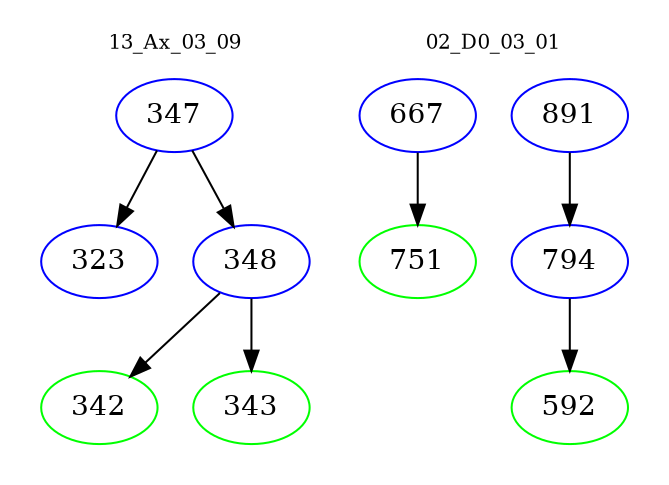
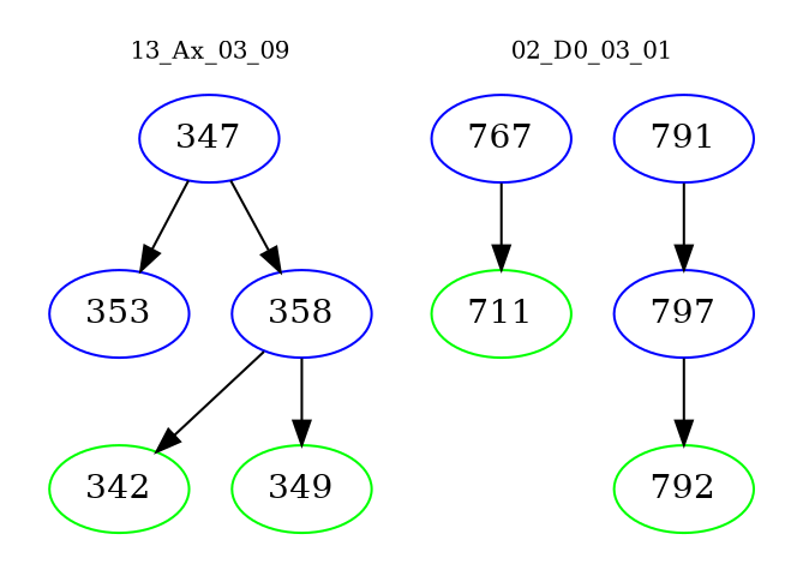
  digraph {
    node [color=blue]
    edge [color=black]
    n1 [label=347]
-   n2 [label=323]
-   n3 [label=348]
+   n2 [label=353]
+   n3 [label=358]
    n4 [color=green label=342]
-   n5 [color=green label=343]
-   n6 [label=891]
-   n7 [label=667]
-   n8 [label=794]
-   n9 [color=green label=751]
-   n10 [color=green label=592]
+   n5 [color=green label=349]
+   n6 [label=791]
+   n7 [label=767]
+   n8 [label=797]
+   n9 [color=green label=711]
+   n10 [color=green label=792]
    subgraph cluster_1 {
      color=white
      fontsize=10
      label="13_Ax_03_09"
      n1
      n2
      n3
      n4
      n5
    }
    subgraph cluster_2 {
      color=white
      fontsize=10
      label="02_D0_03_01"
      n6
      n7
      n8
      n9
      n10
    }
    n1 -> n2
    n1 -> n3
    n3 -> n4
    n3 -> n5
    n6 -> n8
    n7 -> n9
    n8 -> n10
  }
